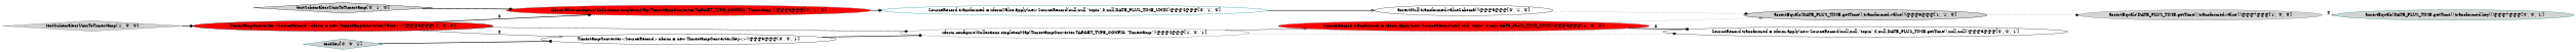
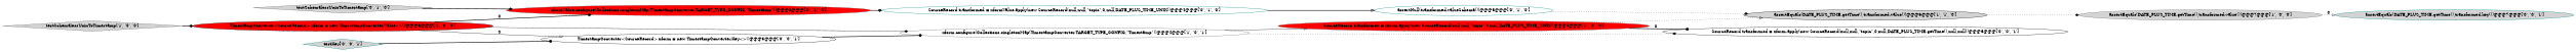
  digraph {
    rankdir=LR
    node [color=gray40 fillcolor=lightgray shape=ellipse style=filled]
    edge [arrowhead=diamond style=bold]
-   n1 [color=black fillcolor=white label="assertNull(transformed.valueSchema())@@@5@@@['0', '1', '0']"]
+   n1 [color=teal fillcolor=white label="assertNull(transformed.valueSchema())@@@5@@@['0', '1', '0']"]
    n2 [color=black label="assertEquals(DATE_PLUS_TIME.getTime(),transformed.value())@@@6@@@['1', '1', '0']"]
    n3 [label="assertEquals(DATE_PLUS_TIME.getTime(),transformed.value())@@@7@@@['1', '0', '0']"]
-   n4 [color=black label="testSchemalessUnixToTimestamp['0', '1', '0']" shape=diamond]
+   n4 [label="testSchemalessUnixToTimestamp['0', '1', '0']" shape=diamond]
    n5 [fillcolor=red label="xformValue.configure(Collections.singletonMap(TimestampConverter.TARGET_TYPE_CONFIG,\"Timestamp\"))@@@3@@@['0', '1', '0']"]
    n6 [color=teal fillcolor=white label="SourceRecord transformed = xformValue.apply(new SourceRecord(null,null,\"topic\",0,null,DATE_PLUS_TIME_UNIX))@@@4@@@['0', '1', '0']"]
    n7 [color=teal label="assertEquals(DATE_PLUS_TIME.getTime(),transformed.key())@@@7@@@['0', '0', '1']"]
    n8 [color=black fillcolor=white label="SourceRecord transformed = xform.apply(new SourceRecord(null,null,\"topic\",0,null,DATE_PLUS_TIME.getTime(),null,null))@@@5@@@['0', '0', '1']"]
    n9 [color=teal label="testKey['0', '0', '1']" shape=diamond]
    n10 [color=black fillcolor=white label="TimestampConverter<SourceRecord> xform = new TimestampConverter.Key<>()@@@3@@@['0', '0', '1']"]
    n11 [fillcolor=white label="xform.configure(Collections.singletonMap(TimestampConverter.TARGET_TYPE_CONFIG,\"Timestamp\"))@@@4@@@['1', '0', '1']"]
    n12 [fillcolor=red label="SourceRecord transformed = xform.apply(new SourceRecord(null,null,\"topic\",0,null,DATE_PLUS_TIME_UNIX))@@@5@@@['1', '0', '0']"]
    n13 [label="testSchemalessUnixToTimestamp['1', '0', '0']" shape=diamond]
    n14 [color=black fillcolor=red label="TimestampConverter<SourceRecord> xform = new TimestampConverter.Value<>()@@@3@@@['1', '0', '0']"]
    n1 -> n2 [style=dotted]
    n2 -> n3 [style=dotted]
    n3 -> n7 [arrowhead=onormal label=0 style=dotted]
    n4 -> n5
    n5 -> n6
    n6 -> n1 [arrowhead=onormal]
    n9 -> n10 [arrowhead=dot]
    n10 -> n11 [arrowhead=dot]
    n11 -> n8 [style=dotted]
    n11 -> n12 [arrowhead=onormal style=solid]
    n12 -> n2 [arrowhead=onormal style=dotted]
    n12 -> n8 [arrowhead=dot label=0]
    n13 -> n14
    n14 -> n5 [label=0]
    n14 -> n10 [arrowhead=onormal label=0 style=solid]
    n14 -> n11 [style=solid]
  }
